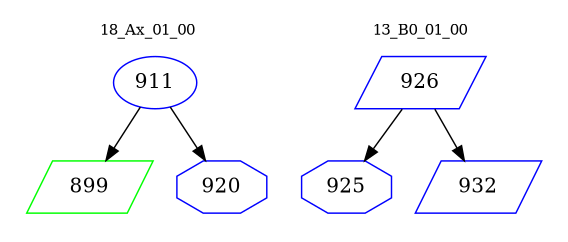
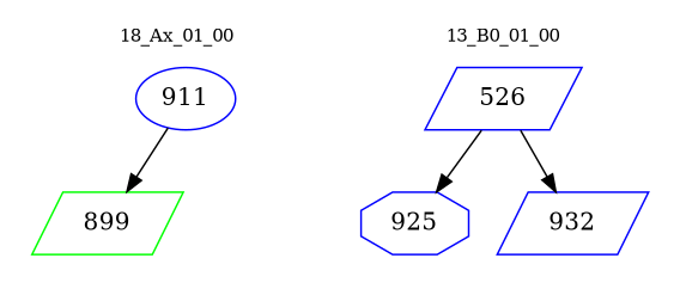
  digraph {
    node [color=blue shape=parallelogram]
    edge [color=black]
    n1 [label=911 shape=ellipse]
    n2 [color=green label=899]
-   n3 [label=920 shape=octagon]
-   n4 [label=926]
+   n4 [label=526]
    n5 [label=925 shape=octagon]
    n6 [label=932]
    subgraph cluster_1 {
      color=white
      fontsize=10
      label="18_Ax_01_00"
      n1
      n2
-     n3
    }
    subgraph cluster_2 {
      color=white
      fontsize=10
      label="13_B0_01_00"
      n4
      n5
      n6
    }
    n1 -> n2
-   n1 -> n3
    n4 -> n5
    n4 -> n6
  }
